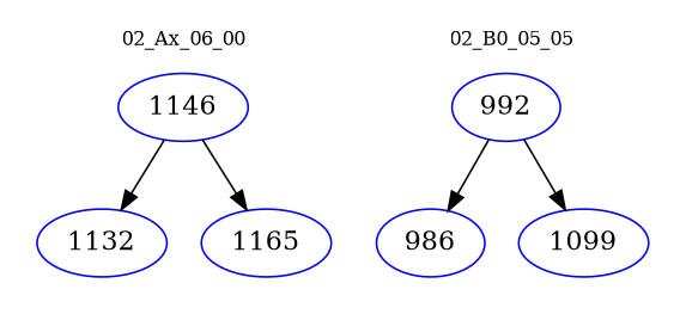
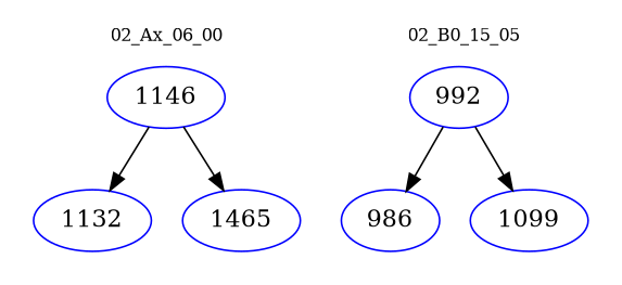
  digraph {
    node [color=blue]
    edge [color=black]
    n1 [label=1146]
    n2 [label=1132]
-   n3 [label=1165]
+   n3 [label=1465]
    n4 [label=992]
    n5 [label=986]
    n6 [label=1099]
    subgraph cluster_1 {
      color=white
      fontsize=10
      label="02_Ax_06_00"
      n1
      n2
      n3
    }
    subgraph cluster_2 {
      color=white
      fontsize=10
-     label="02_B0_05_05"
+     label="02_B0_15_05"
      n4
      n5
      n6
    }
    n1 -> n2
    n1 -> n3
    n4 -> n5
    n4 -> n6
  }
